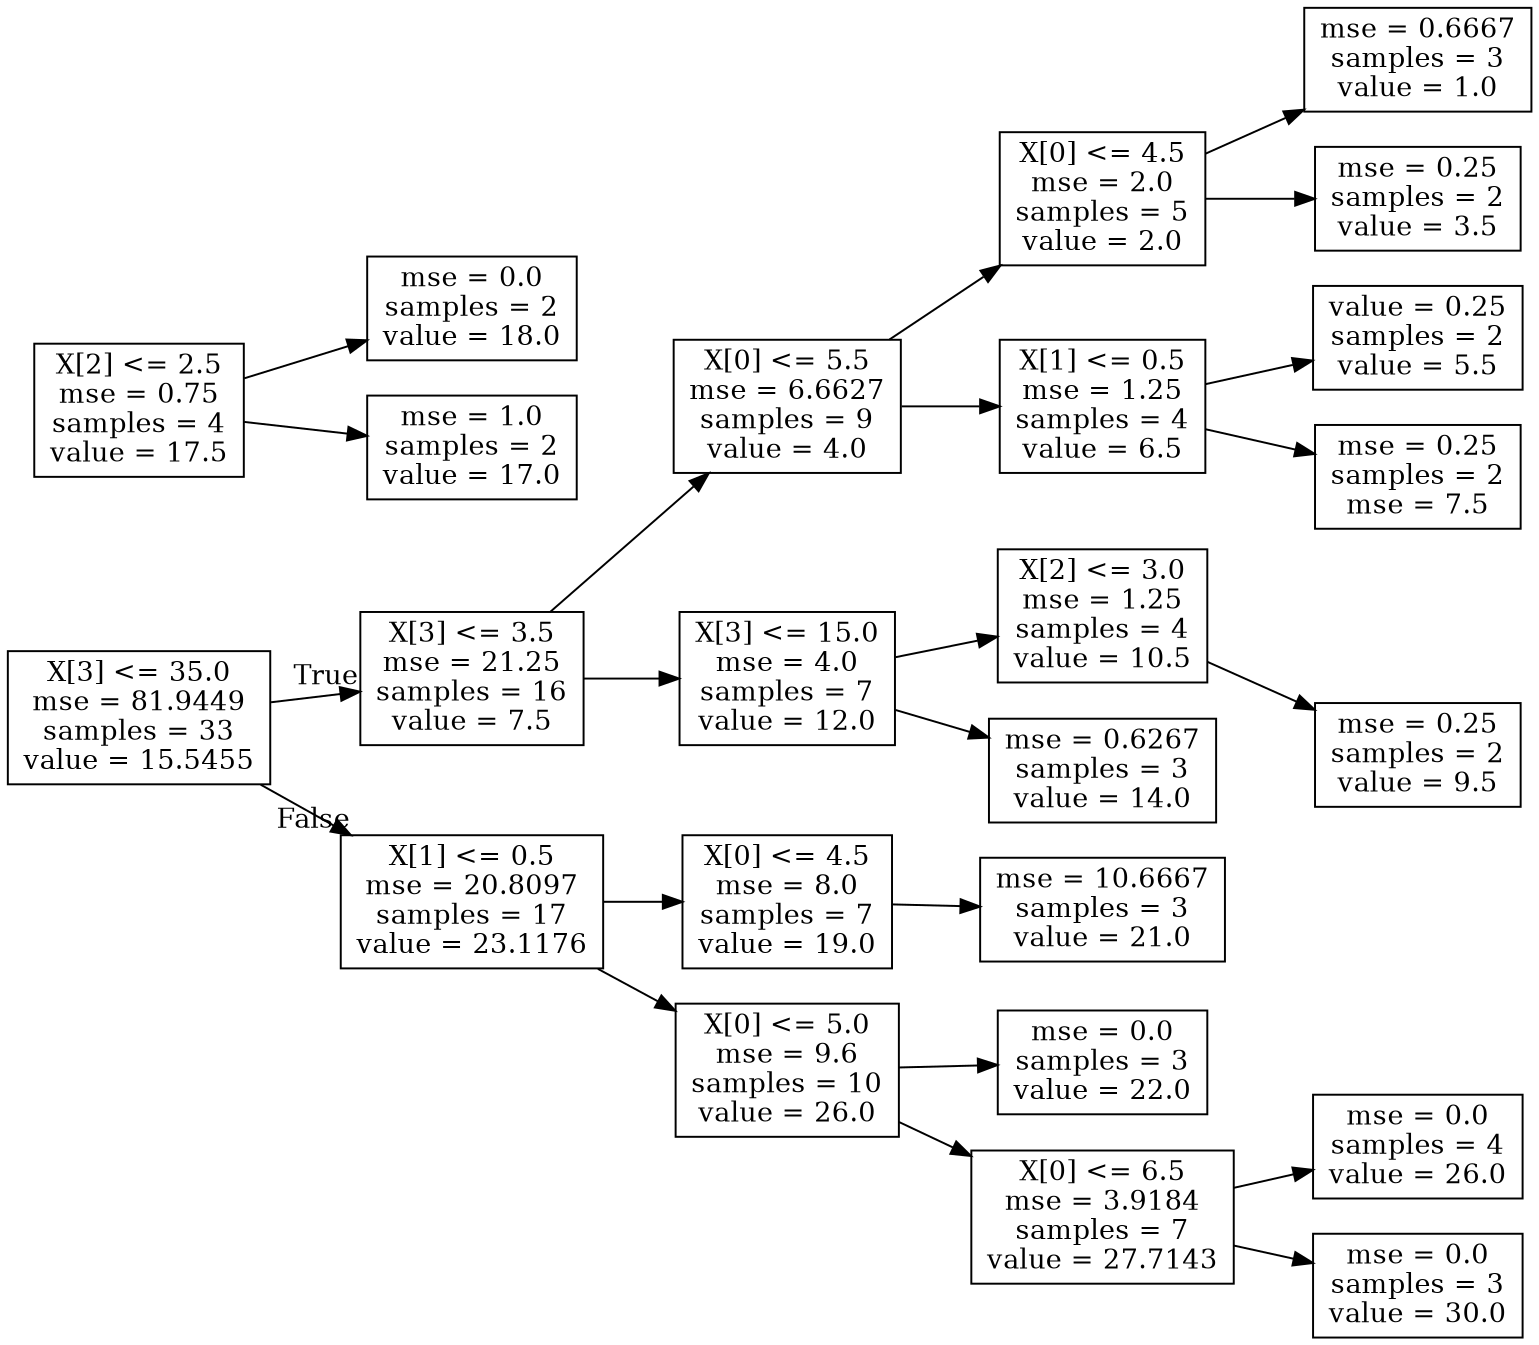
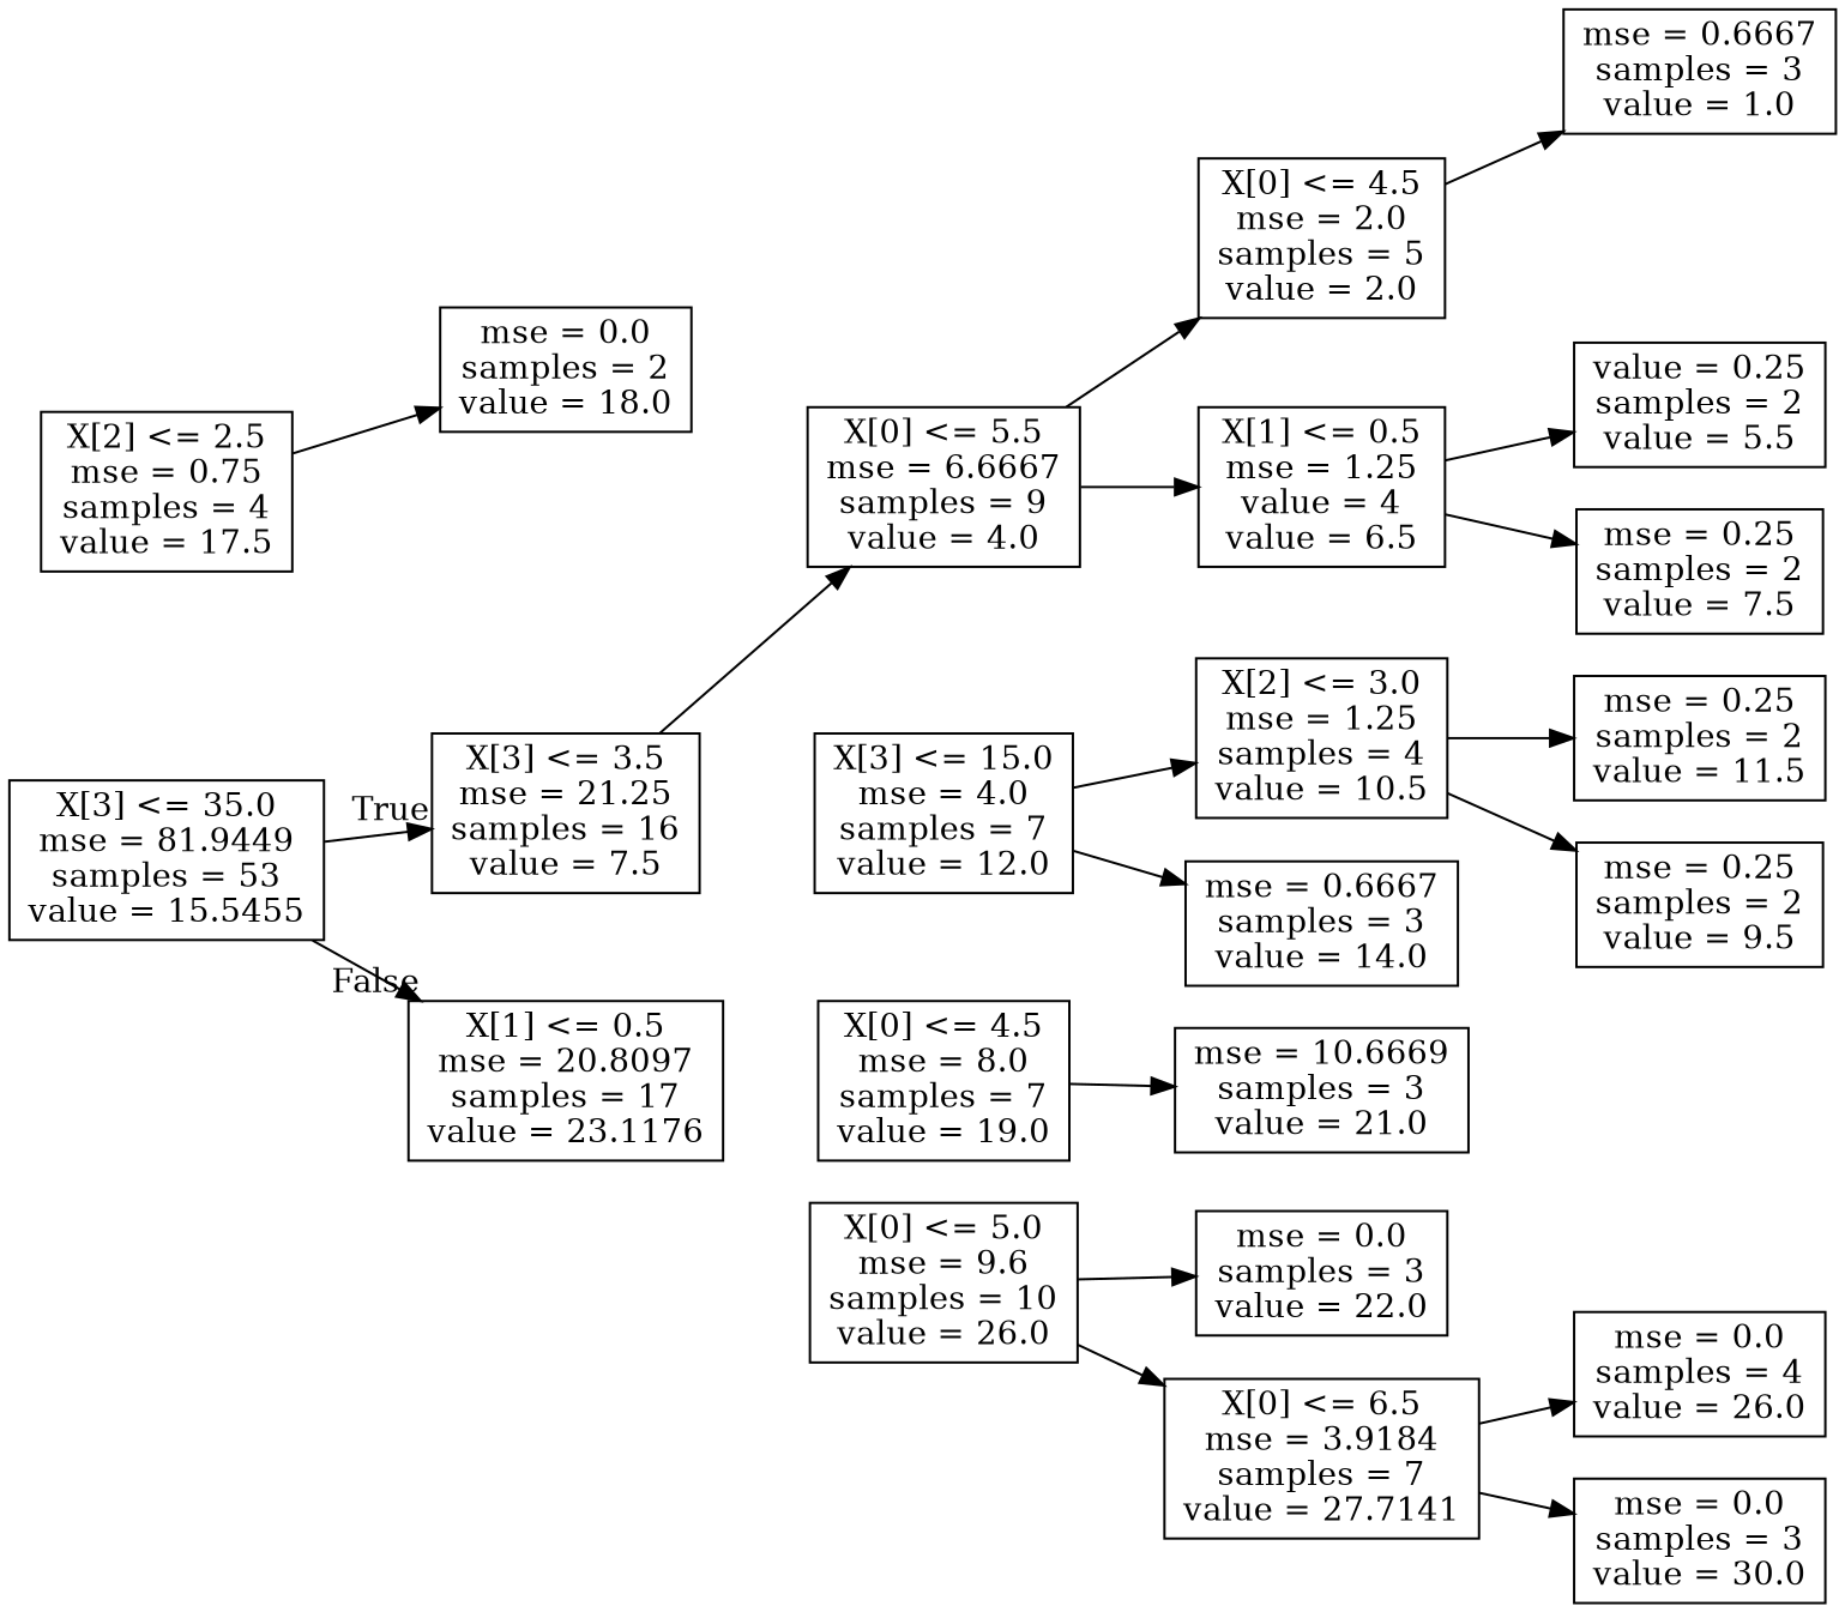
  digraph {
    rankdir=LR
    node [shape=box]
-   n1 [label="X[3] <= 35.0\nmse = 81.9449\nsamples = 33\nvalue = 15.5455"]
+   n1 [label="X[3] <= 35.0\nmse = 81.9449\nsamples = 53\nvalue = 15.5455"]
    n2 [label="X[3] <= 3.5\nmse = 21.25\nsamples = 16\nvalue = 7.5"]
    n3 [label="X[1] <= 0.5\nmse = 20.8097\nsamples = 17\nvalue = 23.1176"]
-   n4 [label="X[0] <= 5.5\nmse = 6.6627\nsamples = 9\nvalue = 4.0"]
+   n4 [label="X[0] <= 5.5\nmse = 6.6667\nsamples = 9\nvalue = 4.0"]
    n5 [label="X[3] <= 15.0\nmse = 4.0\nsamples = 7\nvalue = 12.0"]
    n6 [label="X[0] <= 4.5\nmse = 8.0\nsamples = 7\nvalue = 19.0"]
    n7 [label="X[0] <= 5.0\nmse = 9.6\nsamples = 10\nvalue = 26.0"]
    n8 [label="X[0] <= 4.5\nmse = 2.0\nsamples = 5\nvalue = 2.0"]
-   n9 [label="X[1] <= 0.5\nmse = 1.25\nsamples = 4\nvalue = 6.5"]
+   n9 [label="X[1] <= 0.5\nmse = 1.25\nvalue = 4\nvalue = 6.5"]
    n10 [label="X[2] <= 3.0\nmse = 1.25\nsamples = 4\nvalue = 10.5"]
-   n11 [label="mse = 0.6267\nsamples = 3\nvalue = 14.0"]
+   n11 [label="mse = 0.6667\nsamples = 3\nvalue = 14.0"]
    n12 [label="mse = 0.6667\nsamples = 3\nvalue = 1.0"]
-   n13 [label="mse = 0.25\nsamples = 2\nvalue = 3.5"]
    n14 [label="value = 0.25\nsamples = 2\nvalue = 5.5"]
-   n15 [label="mse = 0.25\nsamples = 2\nmse = 7.5"]
+   n15 [label="mse = 0.25\nsamples = 2\nvalue = 7.5"]
+   n16 [label="mse = 0.25\nsamples = 2\nvalue = 11.5"]
    n17 [label="mse = 0.25\nsamples = 2\nvalue = 9.5"]
-   n18 [label="mse = 10.6667\nsamples = 3\nvalue = 21.0"]
+   n18 [label="mse = 10.6669\nsamples = 3\nvalue = 21.0"]
    n19 [label="mse = 0.0\nsamples = 3\nvalue = 22.0"]
-   n20 [label="X[0] <= 6.5\nmse = 3.9184\nsamples = 7\nvalue = 27.7143"]
+   n20 [label="X[0] <= 6.5\nmse = 3.9184\nsamples = 7\nvalue = 27.7141"]
    n21 [label="X[2] <= 2.5\nmse = 0.75\nsamples = 4\nvalue = 17.5"]
    n22 [label="mse = 0.0\nsamples = 2\nvalue = 18.0"]
-   n23 [label="mse = 1.0\nsamples = 2\nvalue = 17.0"]
    n24 [label="mse = 0.0\nsamples = 4\nvalue = 26.0"]
    n25 [label="mse = 0.0\nsamples = 3\nvalue = 30.0"]
    n1 -> n2 [headlabel=True labelangle=45 labeldistance=2.5]
    n1 -> n3 [headlabel=False labelangle=-45 labeldistance=2.5]
    n2 -> n4
-   n2 -> n5
-   n3 -> n6
-   n3 -> n7
    n4 -> n8
    n4 -> n9
    n5 -> n10
    n5 -> n11
    n6 -> n18
    n7 -> n19
    n7 -> n20
    n8 -> n12
-   n8 -> n13
    n9 -> n14
    n9 -> n15
+   n10 -> n16
    n10 -> n17
    n20 -> n24
    n20 -> n25
    n21 -> n22
-   n21 -> n23
  }
